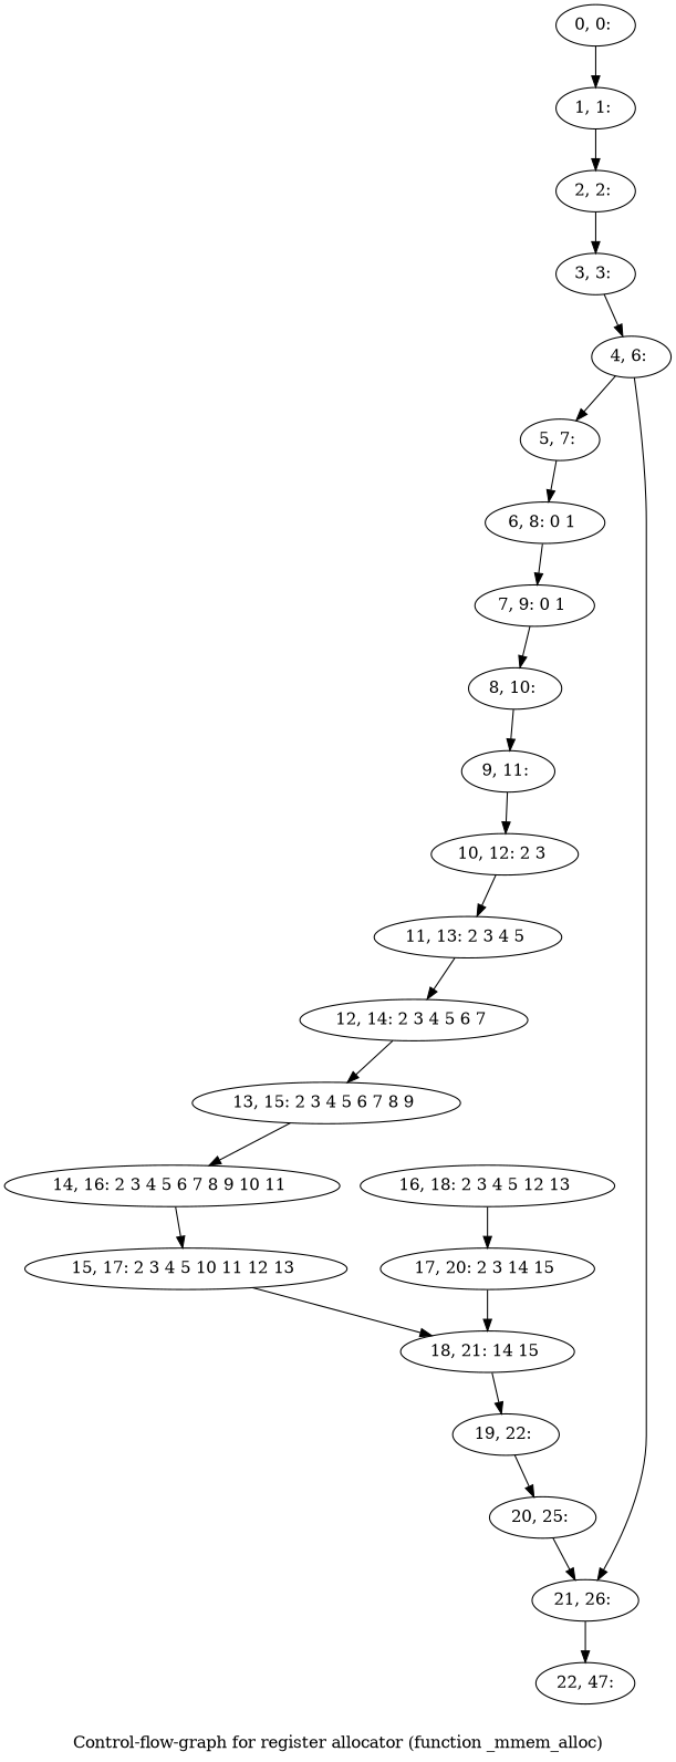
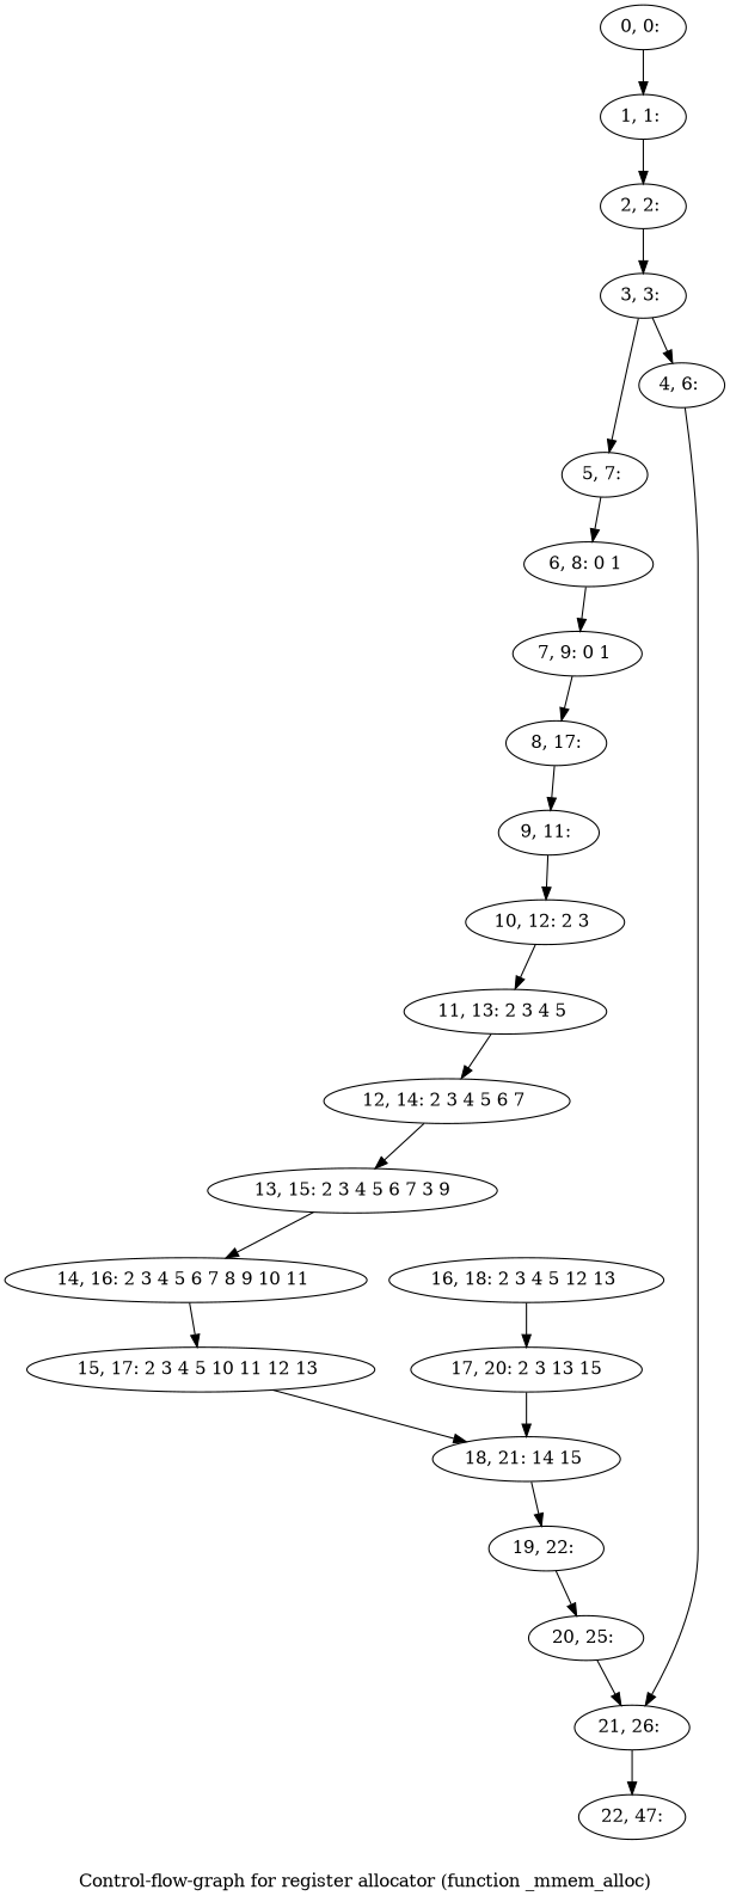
  digraph {
    label="Control-flow-graph for register allocator (function _mmem_alloc)"
    n1 [label="0, 0: "]
    n2 [label="1, 1: "]
    n3 [label="2, 2: "]
    n4 [label="3, 3: "]
    n5 [label="4, 6: "]
    n6 [label="5, 7: "]
    n7 [label="21, 26: "]
    n8 [label="6, 8: 0 1 "]
    n9 [label="22, 47:"]
    n10 [label="7, 9: 0 1 "]
-   n11 [label="8, 10: "]
+   n11 [label="8, 17:"]
    n12 [label="9, 11: "]
    n13 [label="10, 12: 2 3 "]
    n14 [label="11, 13: 2 3 4 5 "]
    n15 [label="12, 14: 2 3 4 5 6 7 "]
-   n16 [label="13, 15: 2 3 4 5 6 7 8 9 "]
+   n16 [label="13, 15: 2 3 4 5 6 7 3 9"]
    n17 [label="14, 16: 2 3 4 5 6 7 8 9 10 11 "]
    n18 [label="15, 17: 2 3 4 5 10 11 12 13 "]
    n19 [label="18, 21: 14 15 "]
    n20 [label="16, 18: 2 3 4 5 12 13 "]
-   n21 [label="17, 20: 2 3 14 15 "]
+   n21 [label="17, 20: 2 3 13 15"]
    n22 [label="19, 22: "]
    n23 [label="20, 25: "]
    n1 -> n2
    n2 -> n3
    n3 -> n4
    n4 -> n5
-   n5 -> n6
+   n4 -> n6
    n5 -> n7
    n6 -> n8
    n7 -> n9
    n8 -> n10
    n10 -> n11
    n11 -> n12
    n12 -> n13
    n13 -> n14
    n14 -> n15
    n15 -> n16
    n16 -> n17
    n17 -> n18
    n18 -> n19
    n19 -> n22
    n20 -> n21
    n21 -> n19
    n22 -> n23
    n23 -> n7
  }
